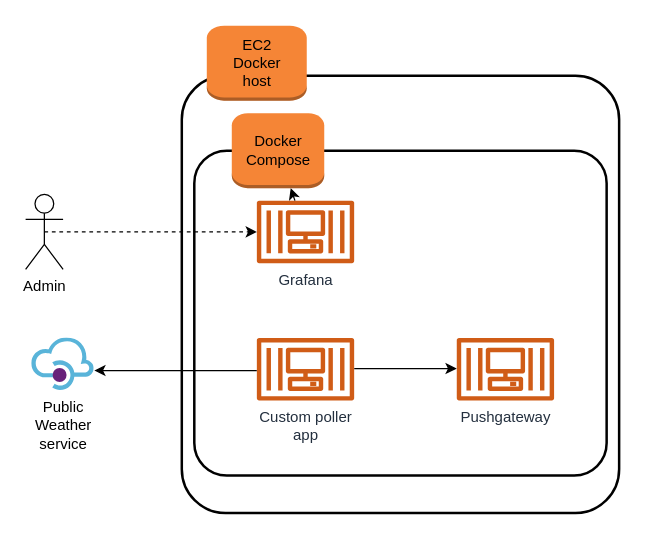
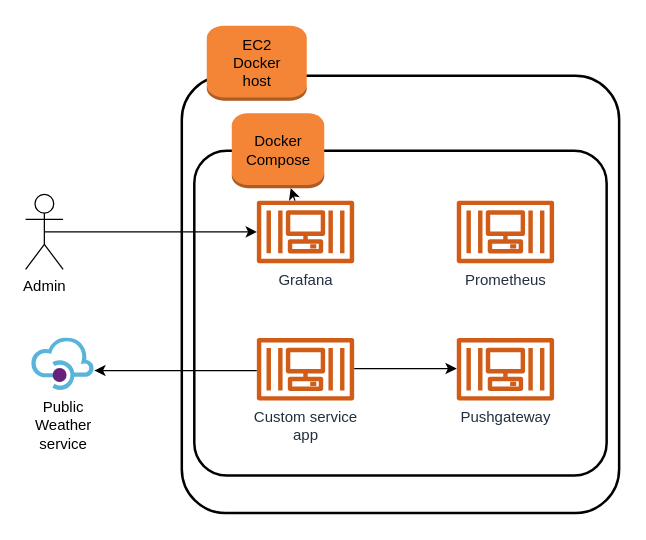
  <mxCell id="0" />
  <mxCell id="1" parent="0" />
  <mxCell id="2" value="" style="rounded=1;arcSize=10;dashed=0;fillColor=none;gradientColor=none;strokeWidth=2;" vertex="1" parent="1"><mxGeometry x="145" y="60" width="350" height="350" as="geometry" /></mxCell>
  <mxCell id="3" value="EC2&lt;br&gt;Docker&lt;br&gt;host" style="dashed=0;html=1;shape=mxgraph.aws3.instance;fillColor=#F58536;gradientColor=none;dashed=0;" vertex="1" parent="1"><mxGeometry x="165" y="20" width="80" height="60" as="geometry" /></mxCell>
  <mxCell id="4" value="Grafana" style="outlineConnect=0;fontColor=#232F3E;gradientColor=none;fillColor=#D05C17;strokeColor=none;dashed=0;verticalLabelPosition=bottom;verticalAlign=top;align=center;html=1;fontSize=12;fontStyle=0;aspect=fixed;pointerEvents=1;shape=mxgraph.aws4.container_3;" vertex="1" parent="1"><mxGeometry x="205" y="160" width="78" height="50" as="geometry" /></mxCell>
  <mxCell id="5" value="Pushgateway" style="outlineConnect=0;fontColor=#232F3E;gradientColor=none;fillColor=#D05C17;strokeColor=none;dashed=0;verticalLabelPosition=bottom;verticalAlign=top;align=center;html=1;fontSize=12;fontStyle=0;aspect=fixed;pointerEvents=1;shape=mxgraph.aws4.container_3;" vertex="1" parent="1"><mxGeometry x="365" y="270" width="78" height="50" as="geometry" /></mxCell>
- <mxCell id="7" value="Custom poller&lt;br&gt;app" style="outlineConnect=0;fontColor=#232F3E;gradientColor=none;fillColor=#D05C17;strokeColor=none;dashed=0;verticalLabelPosition=bottom;verticalAlign=top;align=center;html=1;fontSize=12;fontStyle=0;aspect=fixed;pointerEvents=1;shape=mxgraph.aws4.container_3;" vertex="1" parent="1"><mxGeometry x="205" y="270" width="78" height="50" as="geometry" /></mxCell>
+ <mxCell id="6" value="Prometheus" style="outlineConnect=0;fontColor=#232F3E;gradientColor=none;fillColor=#D05C17;strokeColor=none;dashed=0;verticalLabelPosition=bottom;verticalAlign=top;align=center;html=1;fontSize=12;fontStyle=0;aspect=fixed;pointerEvents=1;shape=mxgraph.aws4.container_3;" vertex="1" parent="1"><mxGeometry x="365" y="160" width="78" height="50" as="geometry" /></mxCell>
+ <mxCell id="7" value="Custom service&lt;br&gt;app" style="outlineConnect=0;fontColor=#232F3E;gradientColor=none;fillColor=#D05C17;strokeColor=none;dashed=0;verticalLabelPosition=bottom;verticalAlign=top;align=center;html=1;fontSize=12;fontStyle=0;aspect=fixed;pointerEvents=1;shape=mxgraph.aws4.container_3;" vertex="1" parent="1"><mxGeometry x="205" y="270" width="78" height="50" as="geometry" /></mxCell>
  <mxCell id="8" value="" style="rounded=1;arcSize=10;dashed=0;fillColor=none;gradientColor=none;strokeWidth=2;" vertex="1" parent="1"><mxGeometry x="155" y="120" width="330" height="260" as="geometry" /></mxCell>
  <mxCell id="9" value="Docker&lt;br&gt;Compose" style="dashed=0;html=1;shape=mxgraph.aws3.instance;fillColor=#F58536;gradientColor=none;dashed=0;" vertex="1" parent="1"><mxGeometry x="185" y="90" width="74" height="60" as="geometry" /></mxCell>
  <mxCell id="10" value="" style="endArrow=classic;html=1;" edge="1" parent="1" source="4" target="9"><mxGeometry width="50" height="50" relative="1" as="geometry"><mxPoint x="314" y="240" as="sourcePoint" /><mxPoint x="364" y="190" as="targetPoint" /></mxGeometry></mxCell>
  <mxCell id="11" value="" style="endArrow=classic;html=1;" edge="1" parent="1"><mxGeometry width="50" height="50" relative="1" as="geometry"><mxPoint x="283" y="294.41" as="sourcePoint" /><mxPoint x="365" y="294.41" as="targetPoint" /></mxGeometry></mxCell>
  <mxCell id="12" value="" style="endArrow=classic;html=1;" edge="1" parent="1"><mxGeometry width="50" height="50" relative="1" as="geometry"><mxPoint x="205" y="296" as="sourcePoint" /><mxPoint x="75" y="296" as="targetPoint" /></mxGeometry></mxCell>
- <mxCell id="13" value="" style="endArrow=classic;html=1;exitX=0.5;exitY=0.5;exitDx=0;exitDy=0;exitPerimeter=0;dashed=1;" edge="1" parent="1" source="14" target="4"><mxGeometry width="50" height="50" relative="1" as="geometry"><mxPoint x="85" y="185" as="sourcePoint" /><mxPoint x="95" y="170" as="targetPoint" /></mxGeometry></mxCell>
+ <mxCell id="13" value="" style="endArrow=classic;html=1;exitX=0.5;exitY=0.5;exitDx=0;exitDy=0;exitPerimeter=0;" edge="1" parent="1" source="14" target="4"><mxGeometry width="50" height="50" relative="1" as="geometry"><mxPoint x="85" y="185" as="sourcePoint" /><mxPoint x="95" y="170" as="targetPoint" /></mxGeometry></mxCell>
  <mxCell id="14" value="Admin" style="shape=umlActor;verticalLabelPosition=bottom;labelBackgroundColor=#ffffff;verticalAlign=top;html=1;outlineConnect=0;" vertex="1" parent="1"><mxGeometry x="20" y="155" width="30" height="60" as="geometry" /></mxCell>
  <mxCell id="15" value="Public&lt;br&gt;Weather&lt;br&gt;service" style="aspect=fixed;html=1;points=[];align=center;image;fontSize=12;image=img/lib/mscae/API_Management.svg;" vertex="1" parent="1"><mxGeometry x="25" y="270" width="50" height="42" as="geometry" /></mxCell>
